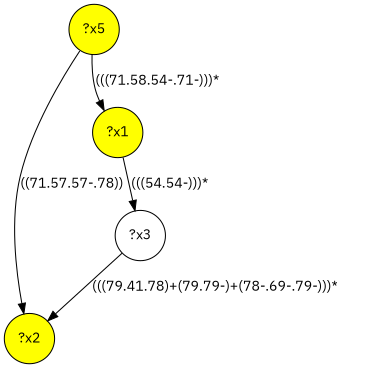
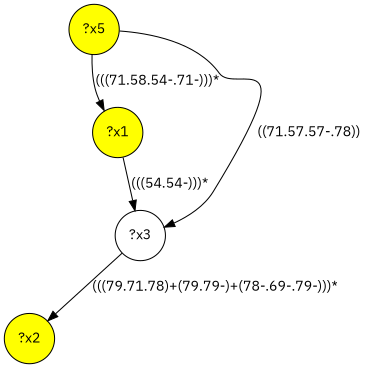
  digraph {
    fontname="IBM Plex Sans"
    node [fillcolor=yellow fontname="IBM Plex Sans" shape=circle style="filled,"]
    edge [fontname="IBM Plex Sans"]
    n1 [label="?x2"]
    n2 [label="?x5"]
    n3 [label="?x1"]
    n4 [label="?x3" fillcolor="" style=""]
    n2 -> n3 [label="(((71.58.54-.71-)))*"]
-   n2 -> n1 [label="((71.57.57-.78))"]
+   n2 -> n4 [label="((71.57.57-.78))"]
    n3 -> n4 [label="(((54.54-)))*"]
-   n4 -> n1 [label="(((79.41.78)+(79.79-)+(78-.69-.79-)))*"]
+   n4 -> n1 [label="(((79.71.78)+(79.79-)+(78-.69-.79-)))*"]
  }
